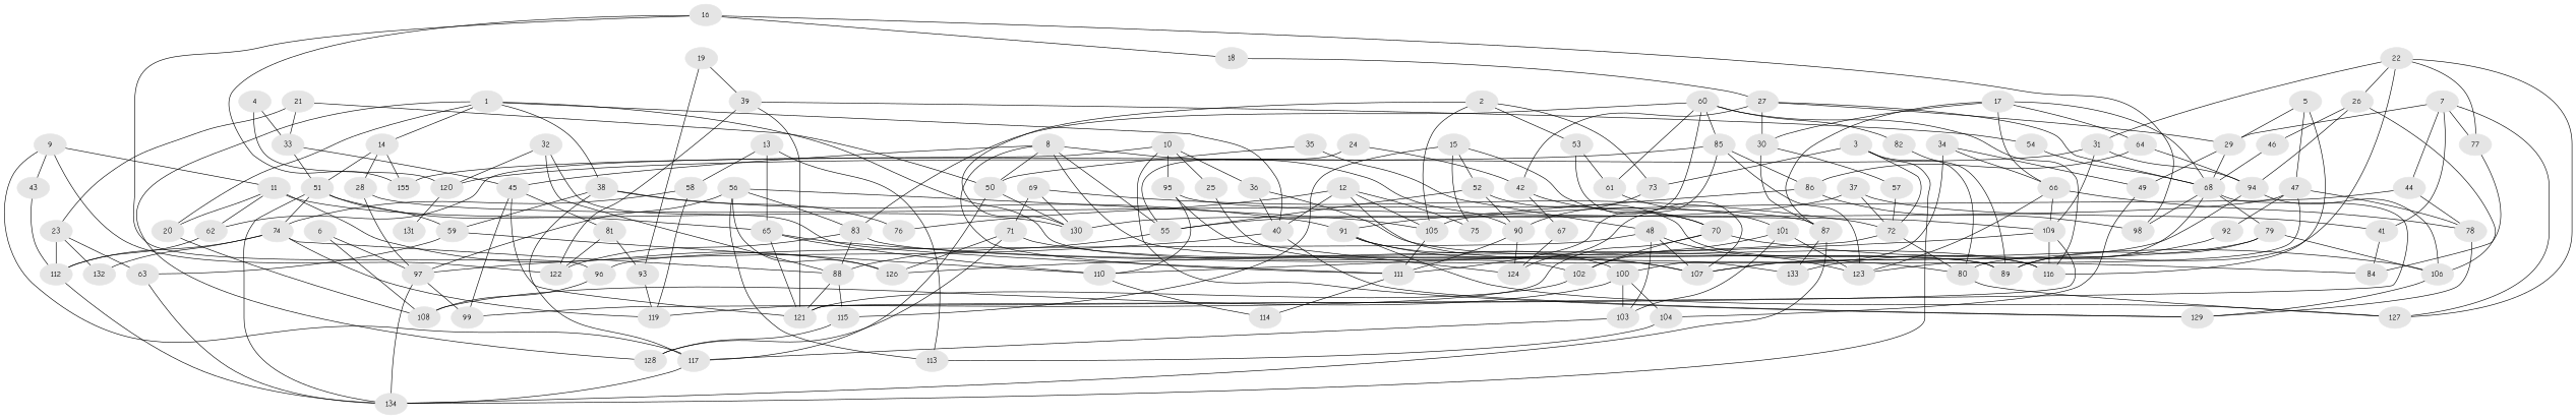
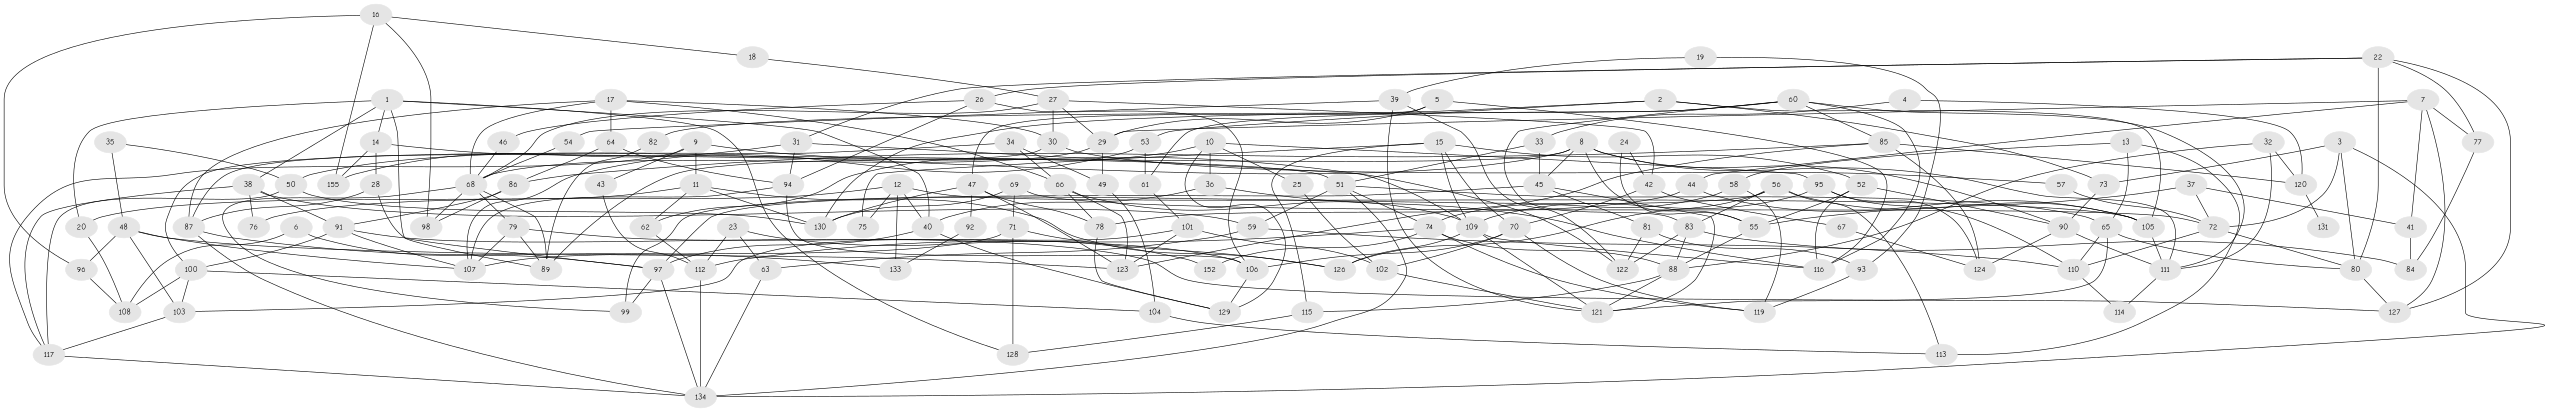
  graph {
    fontname="Comic Neue"
    node [color=gray90 fontname="Comic Neue" style=filled]
    edge [fontname="Comic Neue"]
    1
    14
    20
    38
    40
    89
    128
    28
    51
    n10 [label=155]
    108
    117
    76
    59
    91
    97
    129
    2
    53
    73
    105
    130
    107
    61
    90
    111
    3
    72
    80
    134
    110
    127
    4
    33
    120
    45
    131
    5
    29
    47
    116
    68
    49
    78
    92
    123
    6
    99
    7
    41
    44
    77
    84
    8
    50
    55
    121
    81
    88
    124
    114
    9
    11
    43
    122
    62
    126
    112
    10
    25
    36
    95
    102
    109
    12
    75
    133
    13
    58
    65
    113
    74
    119
    87
    15
    52
    70
    115
    106
    16
    18
    96
    98
    27
    17
    30
    64
    66
    57
    94
    86
    79
    42
    19
    39
    93
    54
-   21
    23
    63
-   132
+   132 [label=152]
    22
    26
    31
    46
    24
    67
    104
    32
    34
    100
    103
    35
    48
    37
    101
    56
    83
    60
    82
    85
    69
    71
    1 -- 14
    1 -- 20
    1 -- 38
    1 -- 40
    1 -- 89
    1 -- 128
    14 -- 28
    14 -- 51
    14 -- n10
    20 -- 108
    38 -- 117
    38 -- 76
    38 -- 59
    38 -- 91
    40 -- 97
    40 -- 129
    28 -- 97
    28 -- 87
    51 -- 59
    51 -- 134
    51 -- 65
    51 -- 74
    117 -- 134
    59 -- 110
    59 -- 63
    91 -- 107
    91 -- 127
    91 -- 100
    97 -- 134
    97 -- 99
    2 -- 53
    2 -- 73
    2 -- 105
    2 -- 130
    53 -- 107
    53 -- 61
    73 -- 90
    105 -- 111
    61 -- 101
    90 -- 111
    90 -- 124
    111 -- 114
    3 -- 73
    3 -- 72
    3 -- 80
    3 -- 134
    72 -- 80
    72 -- 110
    80 -- 127
    110 -- 114
    4 -- 33
    4 -- 120
    33 -- 51
    33 -- 45
    120 -- 131
    45 -- 99
    45 -- 121
    45 -- 81
    5 -- 29
    5 -- 47
    5 -- 116
    29 -- 68
    29 -- 49
    47 -- 130
    47 -- 78
    47 -- 92
    47 -- 123
    68 -- 89
    68 -- 99
    68 -- 98
    68 -- 79
    49 -- 104
    78 -- 129
    92 -- 133
    6 -- 108
    6 -- 97
    7 -- 127
    7 -- 29
    7 -- 41
    7 -- 44
    7 -- 77
    41 -- 84
    44 -- 105
    44 -- 78
    77 -- 84
    8 -- 89
    8 -- 90
    8 -- 111
    8 -- 45
    8 -- 50
    8 -- 55
    50 -- 117
    50 -- 130
    55 -- 88
    81 -- 122
    81 -- 93
    88 -- 121
    88 -- 115
    9 -- 117
    9 -- 11
    9 -- 43
    9 -- 122
    11 -- 20
    11 -- 130
    11 -- 62
    11 -- 126
    43 -- 112
    62 -- 112
    112 -- 134
    10 -- 129
    10 -- 62
    10 -- 25
    10 -- 36
    10 -- 95
    25 -- 102
    36 -- 40
    36 -- 116
    95 -- 110
    95 -- 124
    95 -- 109
    102 -- 121
    109 -- 116
    109 -- 121
    109 -- 126
    12 -- 40
    12 -- 76
    12 -- 105
    12 -- 75
    12 -- 133
    13 -- 58
    13 -- 65
    13 -- 113
    58 -- 74
    58 -- 119
    65 -- 80
    65 -- 110
    65 -- 121
    74 -- 88
    74 -- 112
    74 -- 119
    74 -- 132
    87 -- 134
    87 -- 133
+   15 -- 109
    15 -- 75
    15 -- 52
    15 -- 70
    15 -- 115
    52 -- 90
    52 -- 116
    52 -- 55
    70 -- 102
    70 -- 119
    70 -- 106
    115 -- 128
    106 -- 129
    16 -- n10
    16 -- 18
    16 -- 96
    16 -- 98
    18 -- 27
    96 -- 108
    27 -- 29
    27 -- 68
    27 -- 30
    27 -- 42
    17 -- 68
    17 -- 87
    17 -- 30
    17 -- 64
    17 -- 66
    30 -- 87
    30 -- 57
    64 -- 94
    64 -- 86
    66 -- 78
    66 -- 123
    66 -- 109
    57 -- 72
    94 -- 107
    94 -- 106
    86 -- 91
    86 -- 98
    79 -- 89
    79 -- 107
    79 -- 106
    42 -- 70
    42 -- 67
    19 -- 39
    19 -- 93
    39 -- 121
    39 -- 122
    39 -- 54
    93 -- 119
    54 -- 68
-   21 -- 33
-   21 -- 50
-   21 -- 23
    23 -- 112
    23 -- 63
    23 -- 132
    63 -- 134
    22 -- 80
    22 -- 127
    22 -- 77
    22 -- 26
    22 -- 31
    26 -- 106
    26 -- 94
    26 -- 46
    31 -- n10
    31 -- 109
    31 -- 94
    46 -- 68
    24 -- 55
    24 -- 42
    67 -- 124
    104 -- 113
    32 -- 111
    32 -- 120
    32 -- 88
    34 -- 49
    34 -- 66
    34 -- 100
    100 -- 108
    100 -- 104
    100 -- 103
    103 -- 117
    35 -- 50
    35 -- 48
    48 -- 107
    48 -- 123
    48 -- 96
    48 -- 103
    37 -- 72
    37 -- 41
    37 -- 55
    101 -- 123
    101 -- 102
    101 -- 103
    56 -- 97
    56 -- 105
    56 -- 126
    56 -- 113
    56 -- 83
    83 -- 84
    83 -- 88
    83 -- 122
    60 -- 61
    60 -- 111
    60 -- 116
    60 -- 83
    60 -- 82
    60 -- 85
    82 -- 89
    85 -- 120
    85 -- 123
    85 -- 124
    85 -- 86
    69 -- 130
    69 -- 72
    69 -- 71
    71 -- 128
    71 -- 107
    71 -- 126
  }
